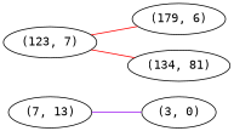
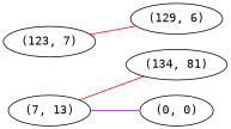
  graph {
    fontname="DejaVu Sans Mono"
    rankdir=LR
    node [fontname="DejaVu Sans Mono"]
    edge [color=red fontname="DejaVu Sans Mono" weight=1]
    "(123, 7)"
    "(134, 81)"
-   "(129, 6)" [label="(179, 6)"]
+   "(129, 6)"
    "(7, 13)"
-   "(0, 0)" [label="(3, 0)"]
-   "(123, 7)" -- "(134, 81)"
+   "(0, 0)"
+   "(7, 13)" -- "(134, 81)"
    "(123, 7)" -- "(129, 6)"
    "(7, 13)" -- "(0, 0)" [color=purple weight=4]
  }
